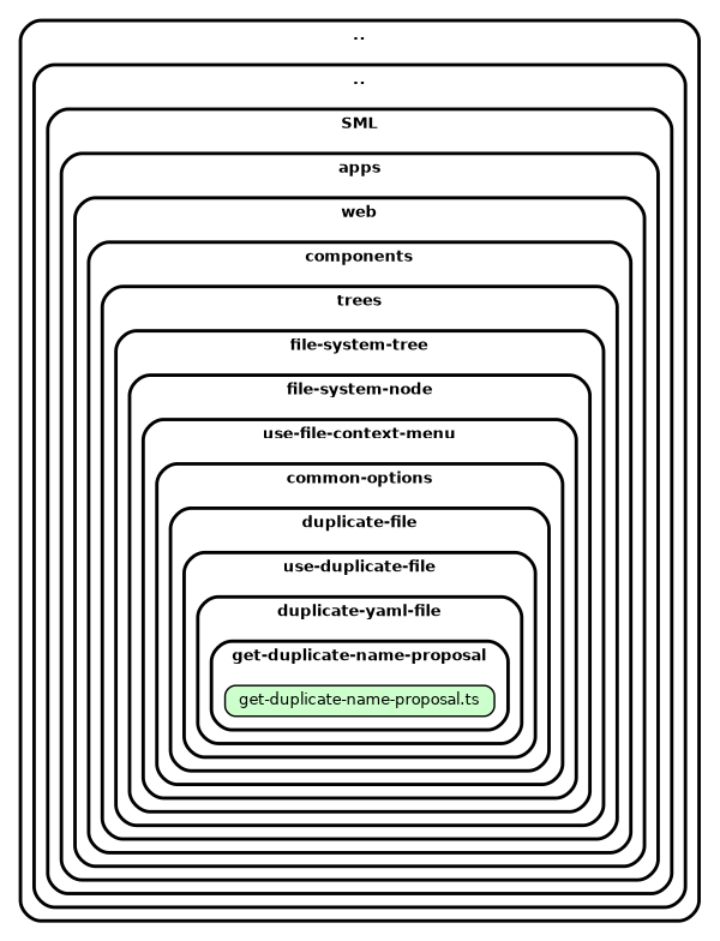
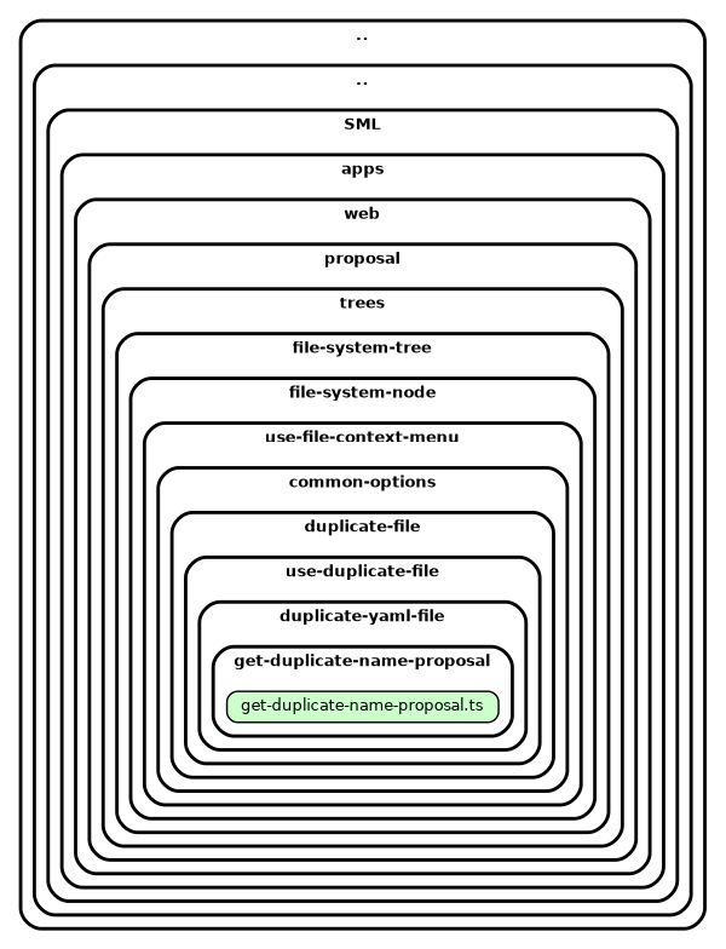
  strict digraph {
    compound=true
    fillcolor="#ffffff"
    fontname="Helvetica-bold"
    fontsize=9
    nodesep=0.16
    rankdir=TB
    ranksep=0.18
    splines=true
    style="rounded,bold,filled"
    n1 [color=black fillcolor="#ccffcc" fontcolor=black fontname=Helvetica fontsize=9 height=0.2 label=<get-duplicate-name-proposal.ts> shape=box style="rounded, filled"]
    subgraph cluster_1 {
      label=".."
      subgraph cluster_2 {
        label=".."
        subgraph cluster_3 {
          label=SML
          subgraph cluster_4 {
            label=apps
            subgraph cluster_5 {
              label=web
              subgraph cluster_6 {
-               label=components
+               label=proposal
                subgraph cluster_7 {
                  label=trees
                  subgraph cluster_8 {
                    label="file-system-tree"
                    subgraph cluster_9 {
                      label="file-system-node"
                      subgraph cluster_10 {
                        label="use-file-context-menu"
                        subgraph cluster_11 {
                          label="common-options"
                          subgraph cluster_12 {
                            label="duplicate-file"
                            subgraph cluster_13 {
                              label="use-duplicate-file"
                              subgraph cluster_14 {
                                label="duplicate-yaml-file"
                                subgraph cluster_15 {
                                  label="get-duplicate-name-proposal"
                                  n1
                                }
                              }
                            }
                          }
                        }
                      }
                    }
                  }
                }
              }
            }
          }
        }
      }
    }
  }
